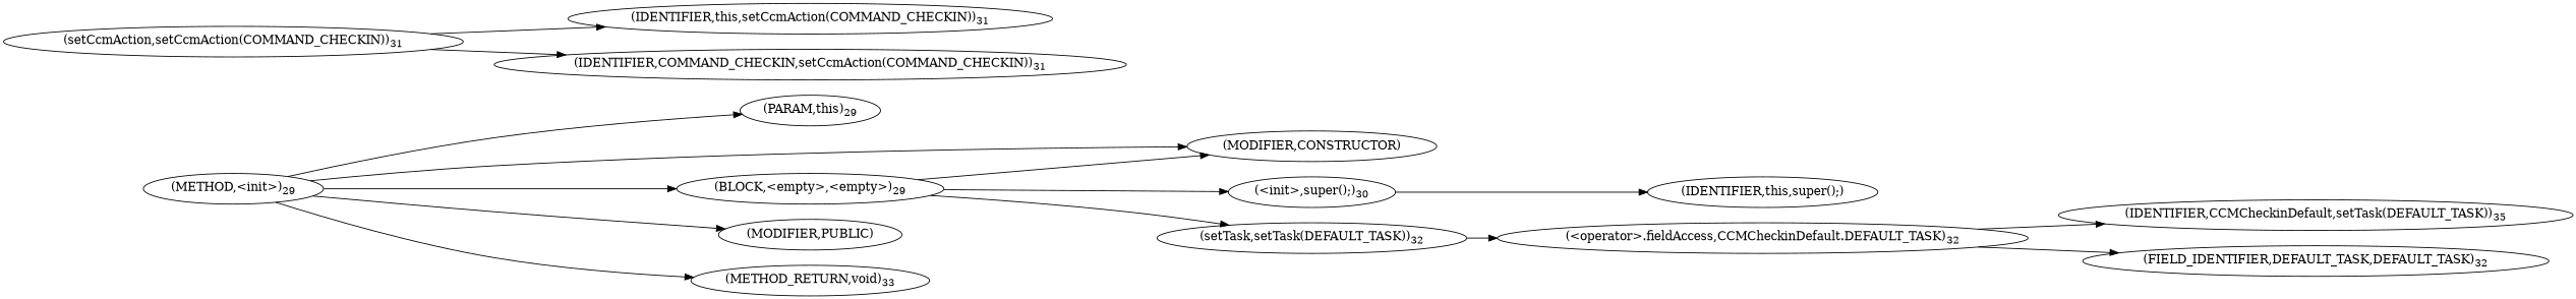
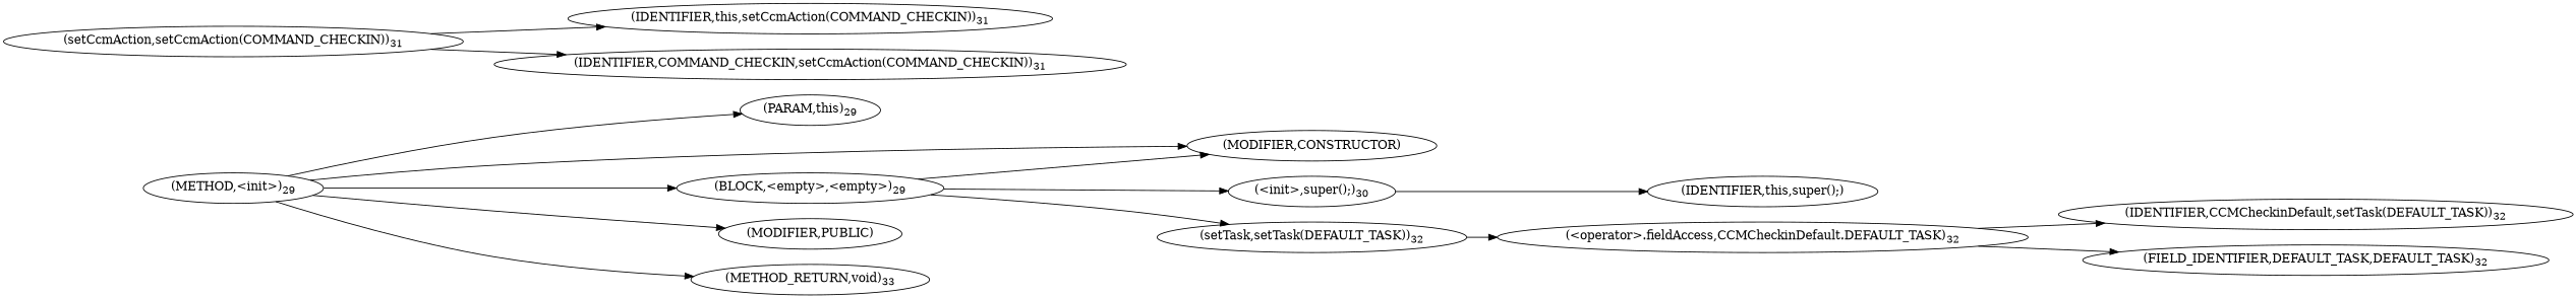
  digraph {
    rankdir=LR
    n1 [label=<(METHOD,&lt;init&gt;)<SUB>29</SUB>>]
    n2 [label=<(PARAM,this)<SUB>29</SUB>>]
    n3 [label=<(BLOCK,&lt;empty&gt;,&lt;empty&gt;)<SUB>29</SUB>>]
    n4 [label=<(MODIFIER,CONSTRUCTOR)>]
    n5 [label=<(MODIFIER,PUBLIC)>]
    n6 [label=<(METHOD_RETURN,void)<SUB>33</SUB>>]
    n7 [label=<(&lt;init&gt;,super();)<SUB>30</SUB>>]
    n8 [label=<(setTask,setTask(DEFAULT_TASK))<SUB>32</SUB>>]
    n9 [label=<(IDENTIFIER,this,super();)>]
    n10 [label=<(setCcmAction,setCcmAction(COMMAND_CHECKIN))<SUB>31</SUB>>]
    n11 [label=<(IDENTIFIER,this,setCcmAction(COMMAND_CHECKIN))<SUB>31</SUB>>]
    n12 [label=<(IDENTIFIER,COMMAND_CHECKIN,setCcmAction(COMMAND_CHECKIN))<SUB>31</SUB>>]
    n13 [label=<(&lt;operator&gt;.fieldAccess,CCMCheckinDefault.DEFAULT_TASK)<SUB>32</SUB>>]
-   n14 [label=<(IDENTIFIER,CCMCheckinDefault,setTask(DEFAULT_TASK))<SUB>35</SUB>>]
+   n14 [label=<(IDENTIFIER,CCMCheckinDefault,setTask(DEFAULT_TASK))<SUB>32</SUB>>]
    n15 [label=<(FIELD_IDENTIFIER,DEFAULT_TASK,DEFAULT_TASK)<SUB>32</SUB>>]
    n1 -> n2
    n1 -> n3
    n1 -> n4
    n1 -> n5
    n1 -> n6
    n3 -> n4
    n3 -> n7
    n3 -> n8
    n7 -> n9
    n8 -> n13
    n10 -> n11
    n10 -> n12
    n13 -> n14
    n13 -> n15
  }
